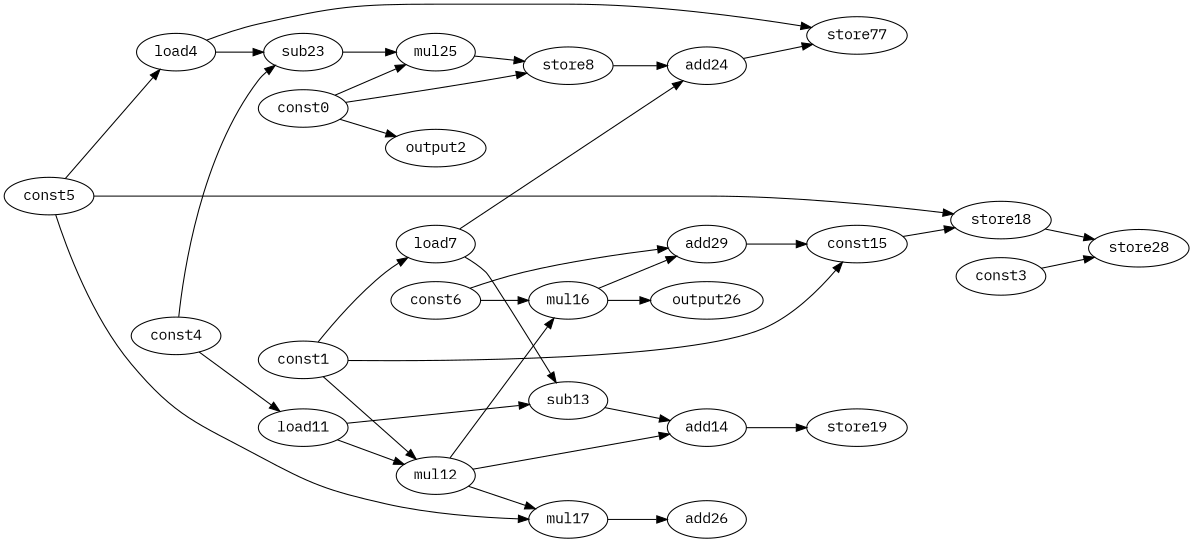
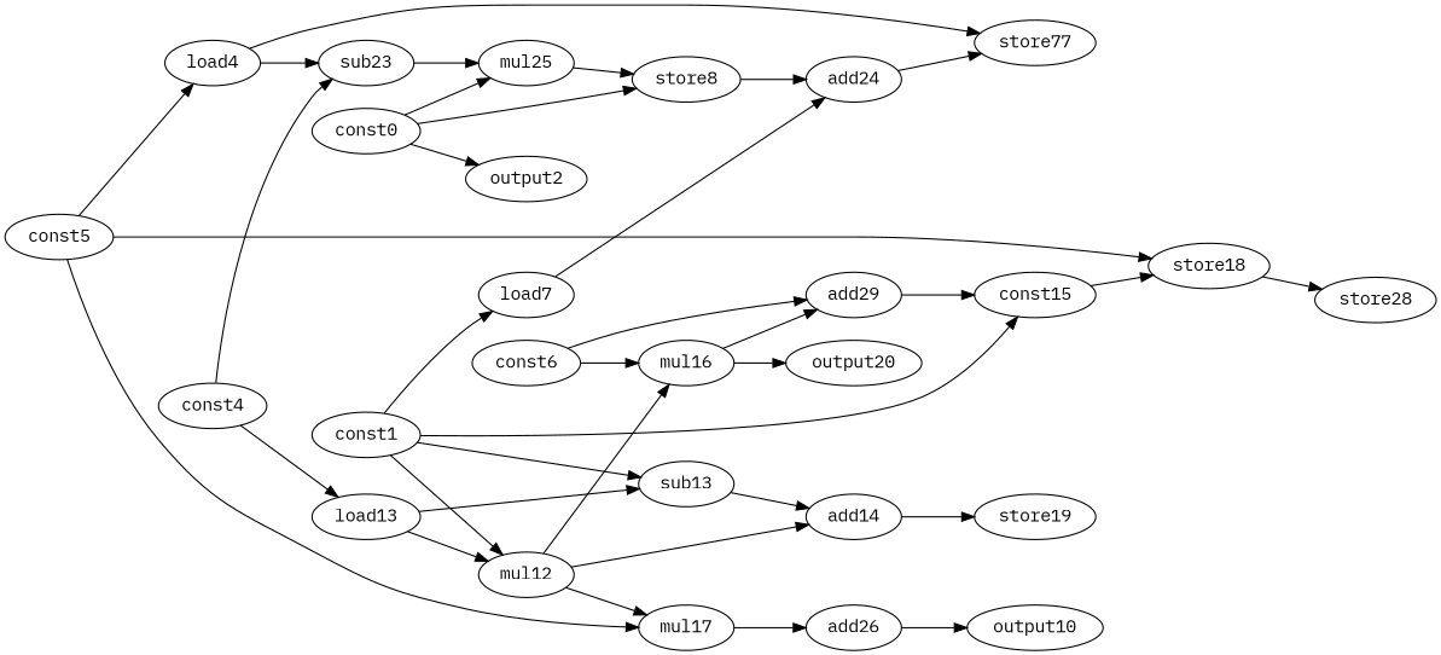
  digraph {
    fontname="IBM Plex Mono"
    rankdir=LR
    node [fontname="IBM Plex Mono" opcode=const]
    edge [fontname="IBM Plex Mono" operand=0]
    output2 [opcode=output]
    const0
    n3 [label=store8 opcode=add]
    mul25 [opcode=mul]
    add24 [opcode=add]
    store19 [opcode=store]
    load7 [opcode=load]
    const1
    mul12 [opcode=mul]
    n10 [label=const15 opcode=mul]
    sub13 [opcode=sub]
    mul17 [opcode=mul]
    add14 [opcode=add]
    mul16 [opcode=mul]
    n15 [label=store18 opcode=mul]
    store28 [opcode=store]
-   const3
-   load11 [opcode=load]
+   load11 [opcode=load label=load13]
    const4
    sub23 [opcode=sub]
    n21 [label=load4 opcode=load]
    const5
    n23 [label=store77 opcode=store]
    add26 [opcode=add]
    const6
    add29 [opcode=add]
-   output20 [opcode=output label=output26]
+   output20 [opcode=output]
+   output10 [opcode=output]
    const0 -> output2
    const0 -> n3
    const0 -> mul25
    n3 -> add24
    mul25 -> n3 [operand=1]
    add24 -> n23
    load7 -> add24 [operand=1]
-   load7 -> sub13 [operand=1]
+   const1 -> sub13 [operand=1]
    const1 -> load7
    const1 -> mul12
    const1 -> n10
    mul12 -> mul17
    mul12 -> add14 [operand=1]
    mul12 -> mul16
    n10 -> n15 [operand=1]
    sub13 -> add14
    mul17 -> add26 [operand=1]
    add14 -> store19 [operand=1]
    mul16 -> add29
    mul16 -> output20
    n15 -> store28
-   const3 -> store28 [operand=1]
    load11 -> mul12 [operand=1]
    load11 -> sub13
    const4 -> load11
    const4 -> sub23 [operand=1]
    sub23 -> mul25 [operand=1]
    n21 -> sub23
    n21 -> n23 [operand=1]
    const5 -> mul17 [operand=1]
    const5 -> n15
    const5 -> n21
+   add26 -> output10
    const6 -> mul16 [operand=1]
    const6 -> add29 [operand=1]
    add29 -> n10 [operand=1]
  }
